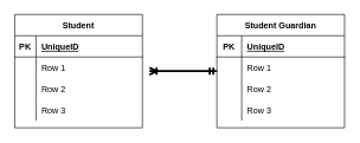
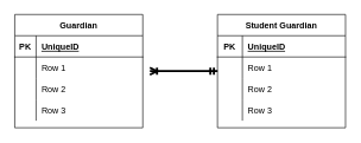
  <mxCell id="0" />
  <mxCell id="1" parent="0" />
  <mxCell id="2" style="edgeStyle=orthogonalEdgeStyle;rounded=0;orthogonalLoop=1;jettySize=auto;html=1;startArrow=ERmandOne;startFill=0;endArrow=ERoneToMany;endFill=0;strokeWidth=3;" parent="1" source="3" edge="1"><mxGeometry relative="1" as="geometry"><mxPoint x="210" y="100" as="targetPoint" /></mxGeometry></mxCell>
  <mxCell id="3" value="Student Guardian" style="shape=table;startSize=30;container=1;collapsible=1;childLayout=tableLayout;fixedRows=1;rowLines=0;fontStyle=1;align=center;resizeLast=1;" parent="1" vertex="1"><mxGeometry x="305" y="20" width="180" height="160" as="geometry" /></mxCell>
  <mxCell id="4" value="" style="shape=partialRectangle;collapsible=0;dropTarget=0;pointerEvents=0;fillColor=none;top=0;left=0;bottom=1;right=0;points=[[0,0.5],[1,0.5]];portConstraint=eastwest;" parent="3" vertex="1"><mxGeometry y="30" width="180" height="30" as="geometry" /></mxCell>
  <mxCell id="5" value="PK" style="shape=partialRectangle;connectable=0;fillColor=none;top=0;left=0;bottom=0;right=0;fontStyle=1;overflow=hidden;" parent="4" vertex="1"><mxGeometry width="35" height="30" as="geometry" /></mxCell>
  <mxCell id="6" value="UniqueID" style="shape=partialRectangle;connectable=0;fillColor=none;top=0;left=0;bottom=0;right=0;align=left;spacingLeft=6;fontStyle=5;overflow=hidden;" parent="4" vertex="1"><mxGeometry x="35" width="145" height="30" as="geometry" /></mxCell>
  <mxCell id="7" value="" style="shape=partialRectangle;collapsible=0;dropTarget=0;pointerEvents=0;fillColor=none;top=0;left=0;bottom=0;right=0;points=[[0,0.5],[1,0.5]];portConstraint=eastwest;" parent="3" vertex="1"><mxGeometry y="60" width="180" height="30" as="geometry" /></mxCell>
  <mxCell id="8" value="" style="shape=partialRectangle;connectable=0;fillColor=none;top=0;left=0;bottom=0;right=0;editable=1;overflow=hidden;" parent="7" vertex="1"><mxGeometry width="35" height="30" as="geometry" /></mxCell>
  <mxCell id="9" value="Row 1" style="shape=partialRectangle;connectable=0;fillColor=none;top=0;left=0;bottom=0;right=0;align=left;spacingLeft=6;overflow=hidden;" parent="7" vertex="1"><mxGeometry x="35" width="145" height="30" as="geometry" /></mxCell>
  <mxCell id="10" value="" style="shape=partialRectangle;collapsible=0;dropTarget=0;pointerEvents=0;fillColor=none;top=0;left=0;bottom=0;right=0;points=[[0,0.5],[1,0.5]];portConstraint=eastwest;" parent="3" vertex="1"><mxGeometry y="90" width="180" height="30" as="geometry" /></mxCell>
  <mxCell id="11" value="" style="shape=partialRectangle;connectable=0;fillColor=none;top=0;left=0;bottom=0;right=0;editable=1;overflow=hidden;" parent="10" vertex="1"><mxGeometry width="35" height="30" as="geometry" /></mxCell>
  <mxCell id="12" value="Row 2" style="shape=partialRectangle;connectable=0;fillColor=none;top=0;left=0;bottom=0;right=0;align=left;spacingLeft=6;overflow=hidden;" parent="10" vertex="1"><mxGeometry x="35" width="145" height="30" as="geometry" /></mxCell>
  <mxCell id="13" value="" style="shape=partialRectangle;collapsible=0;dropTarget=0;pointerEvents=0;fillColor=none;top=0;left=0;bottom=0;right=0;points=[[0,0.5],[1,0.5]];portConstraint=eastwest;" parent="3" vertex="1"><mxGeometry y="120" width="180" height="30" as="geometry" /></mxCell>
  <mxCell id="14" value="" style="shape=partialRectangle;connectable=0;fillColor=none;top=0;left=0;bottom=0;right=0;editable=1;overflow=hidden;" parent="13" vertex="1"><mxGeometry width="35" height="30" as="geometry" /></mxCell>
  <mxCell id="15" value="Row 3" style="shape=partialRectangle;connectable=0;fillColor=none;top=0;left=0;bottom=0;right=0;align=left;spacingLeft=6;overflow=hidden;" parent="13" vertex="1"><mxGeometry x="35" width="145" height="30" as="geometry" /></mxCell>
- <mxCell id="16" value="Student" style="shape=table;startSize=30;container=1;collapsible=1;childLayout=tableLayout;fixedRows=1;rowLines=0;fontStyle=1;align=center;resizeLast=1;" parent="1" vertex="1"><mxGeometry x="20" y="20" width="180" height="160" as="geometry" /></mxCell>
+ <mxCell id="16" value="Guardian" style="shape=table;startSize=30;container=1;collapsible=1;childLayout=tableLayout;fixedRows=1;rowLines=0;fontStyle=1;align=center;resizeLast=1;" parent="1" vertex="1"><mxGeometry x="20" y="20" width="180" height="160" as="geometry" /></mxCell>
  <mxCell id="17" value="" style="shape=partialRectangle;collapsible=0;dropTarget=0;pointerEvents=0;fillColor=none;top=0;left=0;bottom=1;right=0;points=[[0,0.5],[1,0.5]];portConstraint=eastwest;" parent="16" vertex="1"><mxGeometry y="30" width="180" height="30" as="geometry" /></mxCell>
  <mxCell id="18" value="PK" style="shape=partialRectangle;connectable=0;fillColor=none;top=0;left=0;bottom=0;right=0;fontStyle=1;overflow=hidden;" parent="17" vertex="1"><mxGeometry width="30" height="30" as="geometry" /></mxCell>
  <mxCell id="19" value="UniqueID" style="shape=partialRectangle;connectable=0;fillColor=none;top=0;left=0;bottom=0;right=0;align=left;spacingLeft=6;fontStyle=5;overflow=hidden;" parent="17" vertex="1"><mxGeometry x="30" width="150" height="30" as="geometry" /></mxCell>
  <mxCell id="20" value="" style="shape=partialRectangle;collapsible=0;dropTarget=0;pointerEvents=0;fillColor=none;top=0;left=0;bottom=0;right=0;points=[[0,0.5],[1,0.5]];portConstraint=eastwest;" parent="16" vertex="1"><mxGeometry y="60" width="180" height="30" as="geometry" /></mxCell>
  <mxCell id="21" value="" style="shape=partialRectangle;connectable=0;fillColor=none;top=0;left=0;bottom=0;right=0;editable=1;overflow=hidden;" parent="20" vertex="1"><mxGeometry width="30" height="30" as="geometry" /></mxCell>
  <mxCell id="22" value="Row 1" style="shape=partialRectangle;connectable=0;fillColor=none;top=0;left=0;bottom=0;right=0;align=left;spacingLeft=6;overflow=hidden;" parent="20" vertex="1"><mxGeometry x="30" width="150" height="30" as="geometry" /></mxCell>
  <mxCell id="23" value="" style="shape=partialRectangle;collapsible=0;dropTarget=0;pointerEvents=0;fillColor=none;top=0;left=0;bottom=0;right=0;points=[[0,0.5],[1,0.5]];portConstraint=eastwest;" parent="16" vertex="1"><mxGeometry y="90" width="180" height="30" as="geometry" /></mxCell>
  <mxCell id="24" value="" style="shape=partialRectangle;connectable=0;fillColor=none;top=0;left=0;bottom=0;right=0;editable=1;overflow=hidden;" parent="23" vertex="1"><mxGeometry width="30" height="30" as="geometry" /></mxCell>
  <mxCell id="25" value="Row 2" style="shape=partialRectangle;connectable=0;fillColor=none;top=0;left=0;bottom=0;right=0;align=left;spacingLeft=6;overflow=hidden;" parent="23" vertex="1"><mxGeometry x="30" width="150" height="30" as="geometry" /></mxCell>
  <mxCell id="26" value="" style="shape=partialRectangle;collapsible=0;dropTarget=0;pointerEvents=0;fillColor=none;top=0;left=0;bottom=0;right=0;points=[[0,0.5],[1,0.5]];portConstraint=eastwest;" parent="16" vertex="1"><mxGeometry y="120" width="180" height="30" as="geometry" /></mxCell>
  <mxCell id="27" value="" style="shape=partialRectangle;connectable=0;fillColor=none;top=0;left=0;bottom=0;right=0;editable=1;overflow=hidden;" parent="26" vertex="1"><mxGeometry width="30" height="30" as="geometry" /></mxCell>
  <mxCell id="28" value="Row 3" style="shape=partialRectangle;connectable=0;fillColor=none;top=0;left=0;bottom=0;right=0;align=left;spacingLeft=6;overflow=hidden;" parent="26" vertex="1"><mxGeometry x="30" width="150" height="30" as="geometry" /></mxCell>
